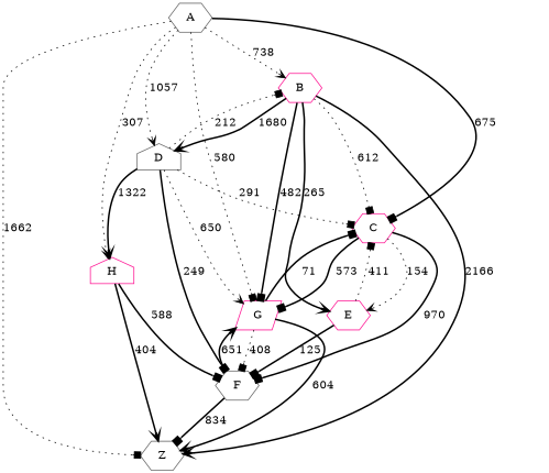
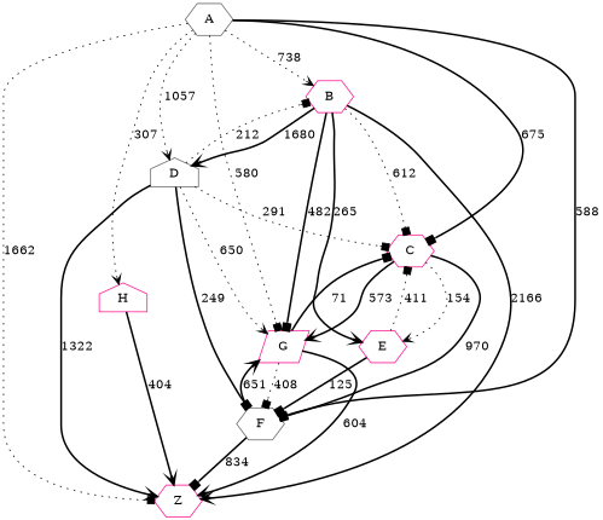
  digraph {
    rankdir=TB
    node [color=deeppink shape=hexagon]
    edge [arrowhead=box style=bold]
    A [color=gray40]
-   Z [color=gray40]
+   Z
    C
    B
    G [shape=parallelogram]
    F [color=gray40]
    D [color=gray40 shape=house]
    H [shape=house]
    E
    A -> Z [label=1662 style=dotted]
    A -> C [label=675]
    A -> B [arrowhead=vee label=738 style=dotted]
    A -> G [label=580 style=dotted]
-   H -> F [label=588]
+   A -> F [label=588]
    A -> D [arrowhead=vee label=1057 style=dotted]
    A -> H [arrowhead=vee label=307 style=dotted]
-   C -> G [label=573]
+   C -> G [arrowhead=vee label=573]
    C -> F [label=970]
    C -> E [arrowhead=vee label=154 style=dotted]
    B -> Z [arrowhead=vee label=2166]
    B -> C [label=612 style=dotted]
    B -> G [label=482]
    B -> D [arrowhead=vee label=1680]
    B -> E [arrowhead=vee label=265]
    G -> Z [arrowhead=vee label=604]
    G -> C [label=71]
    G -> F [label=408 style=dotted]
    F -> Z [label=834]
    F -> G [arrowhead=vee label=651]
-   D -> H [arrowhead=vee label=1322]
+   D -> Z [arrowhead=vee label=1322]
    D -> C [label=291 style=dotted]
    D -> B [label=212 style=dotted]
    D -> G [arrowhead=vee label=650 style=dotted]
    D -> F [label=249]
    H -> Z [arrowhead=vee label=404]
    E -> C [label=411 style=dotted]
    E -> F [label=125]
  }
